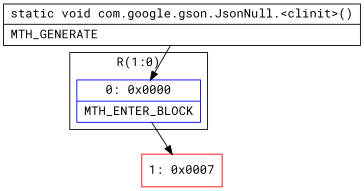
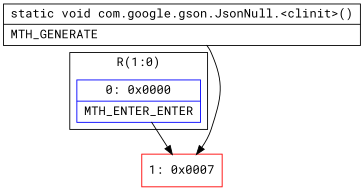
  digraph {
    fontname="Roboto Mono"
    node [fontname="Roboto Mono" shape=record]
    edge [fontname="Roboto Mono"]
-   n1 [color=blue label="{0\:\ 0x0000|MTH_ENTER_BLOCK\l}"]
+   n1 [color=blue label="{0\:\ 0x0000|MTH_ENTER_ENTER\l}"]
    n2 [color=red label="{1\:\ 0x0007}"]
    n3 [label="{static void com.google.gson.JsonNull.\<clinit\>()  | MTH_GENERATE\l}"]
    subgraph cluster_1 {
      label="R(1:0)"
      n1
    }
    n1 -> n2
-   n3 -> n1
+   n3 -> n2
  }
